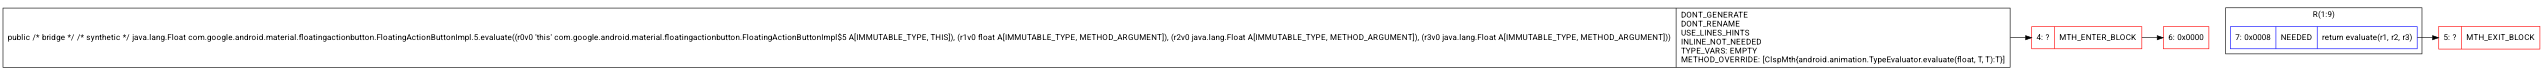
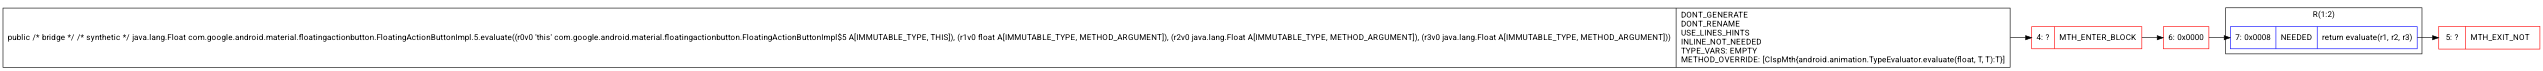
  digraph {
    fontname=Roboto
    rankdir=LR
    node [color=red fontname=Roboto shape=record]
    edge [fontname=Roboto]
    n1 [color=blue label="{7\:\ 0x0008|NEEDED\l|return evaluate(r1, r2, r3)\l}"]
-   n2 [label="{5\:\ ?|MTH_EXIT_BLOCK\l}"]
+   n2 [label="{5\:\ ?|MTH_EXIT_NOT\l}"]
    n3 [label="{4\:\ ?|MTH_ENTER_BLOCK\l}"]
    n4 [label="{6\:\ 0x0000}"]
    n5 [label="{public \/* bridge *\/ \/* synthetic *\/ java.lang.Float com.google.android.material.floatingactionbutton.FloatingActionButtonImpl.5.evaluate((r0v0 'this' com.google.android.material.floatingactionbutton.FloatingActionButtonImpl$5 A[IMMUTABLE_TYPE, THIS]), (r1v0 float A[IMMUTABLE_TYPE, METHOD_ARGUMENT]), (r2v0 java.lang.Float A[IMMUTABLE_TYPE, METHOD_ARGUMENT]), (r3v0 java.lang.Float A[IMMUTABLE_TYPE, METHOD_ARGUMENT]))  | DONT_GENERATE\lDONT_RENAME\lUSE_LINES_HINTS\lINLINE_NOT_NEEDED\lTYPE_VARS: EMPTY\lMETHOD_OVERRIDE: [ClspMth\{android.animation.TypeEvaluator.evaluate(float, T, T):T\}]\l}" color=""]
    subgraph cluster_1 {
-     label="R(1:9)"
+     label="R(1:2)"
      n1
    }
    n1 -> n2
    n3 -> n4
+   n4 -> n1
    n5 -> n3
  }
